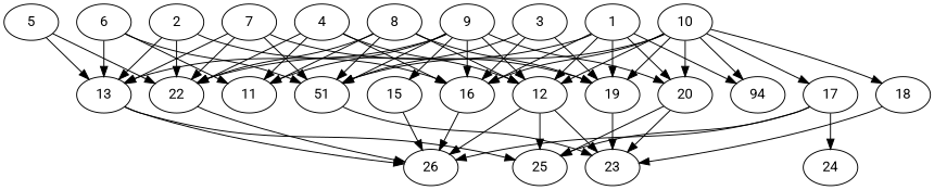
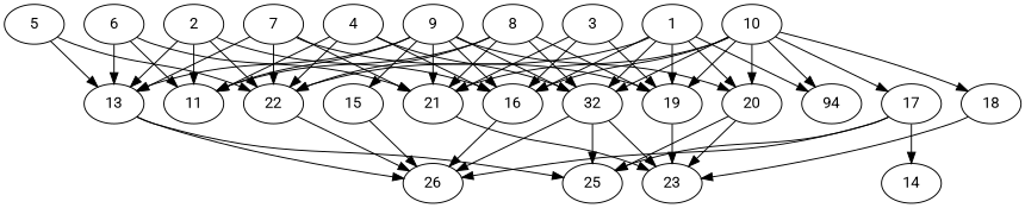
  digraph {
    fontname=Roboto
    node [alpha=0.15 fontname=Roboto]
    edge [fontname=Roboto]
    1 [alpha=0.12 expect_size=8481344463810664]
-   12 [expect_size=1131244346823725952]
+   12 [expect_size=1131244346823725952 label=32]
    n3 [alpha=0.02 expect_size=696362935520376320 label=94]
    16 [alpha=0.01 expect_size=336122383695318080]
    19 [alpha=0.17 expect_size=86035479400871296]
    20 [alpha=0.06 expect_size=2198610964460850905088]
    22 [alpha=0.13 expect_size=354263054392536072192]
    26 [alpha=0.08 expect_size=463856967125221824]
    23 [alpha=0.03 expect_size=1138879725386688626688]
    25 [alpha=0.17 expect_size=9604716602149606]
    2 [alpha=0.02 expect_size=127209864299611684864]
    11 [expect_size=1362126563487701270528]
    13 [alpha=0.12 expect_size=148871812151385260032]
    3 [alpha=0.13 expect_size=2985063507847052800]
-   21 [alpha=0.19 expect_size=777966753978967168 label=51]
+   21 [alpha=0.19 expect_size=777966753978967168]
    4 [alpha=0.19 expect_size=2092356626361232654336]
    5 [alpha=0.09 expect_size=78621501775343248]
    6 [alpha=0.03 expect_size=305202358694547136]
    7 [alpha=0.06 expect_size=876807142736605184]
    8 [alpha=0.14 expect_size=137104740994700400]
    9 [alpha=0.19 expect_size=28966140064822916]
    15 [alpha=0.09 expect_size=62892016767319670784]
    10 [alpha=0.10 expect_size=1126806407590289664]
    17 [expect_size=118875684207435392]
    18 [alpha=0.01 expect_size=1772902073171990]
-   24 [alpha=0.00 expect_size=1451811631799275094016]
+   24 [alpha=0.00 expect_size=1451811631799275094016 label=14]
    1 -> 12
    1 -> n3
    1 -> 16
    1 -> 19
    1 -> 20
    1 -> 22
    12 -> 26
    12 -> 23
    12 -> 25
    16 -> 26
    19 -> 23
    20 -> 23
    20 -> 25
    22 -> 26
    2 -> 16
    2 -> 22
+   2 -> 11
    2 -> 13
    13 -> 26
    13 -> 25
    3 -> 16
    3 -> 19
    3 -> 21
    21 -> 23
    4 -> 12
    4 -> 16
    4 -> 22
    4 -> 11
    5 -> 22
    5 -> 13
    6 -> 11
    6 -> 13
    6 -> 21
    7 -> 19
    7 -> 22
    7 -> 13
    7 -> 21
    8 -> 12
    8 -> 19
    8 -> 22
    8 -> 11
    8 -> 21
    9 -> 12
    9 -> 16
    9 -> 20
    9 -> 11
    9 -> 13
    9 -> 21
    9 -> 15
    15 -> 26
    10 -> 12
    10 -> n3
    10 -> 16
    10 -> 19
    10 -> 20
    10 -> 21
    10 -> 17
    10 -> 18
    17 -> 26
    17 -> 25
    17 -> 24
    18 -> 23
  }
